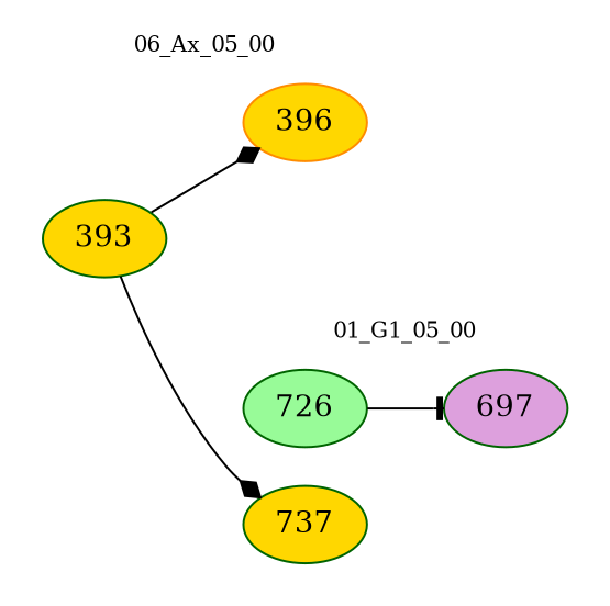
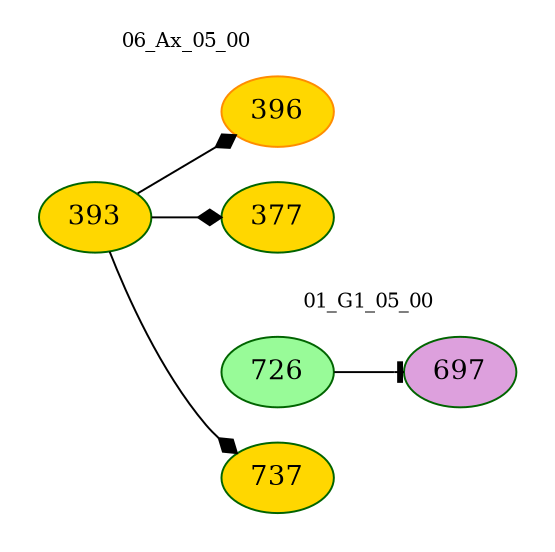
  digraph {
    rankdir=LR
    node [color=darkgreen fillcolor=gold style=filled]
    edge [arrowhead=diamond color=black]
    n1 [label=393]
+   n2 [label=377]
    n3 [color=darkorange label=396]
    n4 [fillcolor=palegreen label=726]
    n5 [fillcolor=plum label=697]
    n6 [label=737]
    subgraph cluster_1 {
      color=white
      fontsize=10
      label="06_Ax_05_00"
      n1
+     n2
      n3
    }
    subgraph cluster_2 {
      color=white
      fontsize=10
      label="01_G1_05_00"
      n4
      n5
      n6
    }
+   n1 -> n2
    n1 -> n3
    n1 -> n6
    n4 -> n5 [arrowhead=tee]
  }
